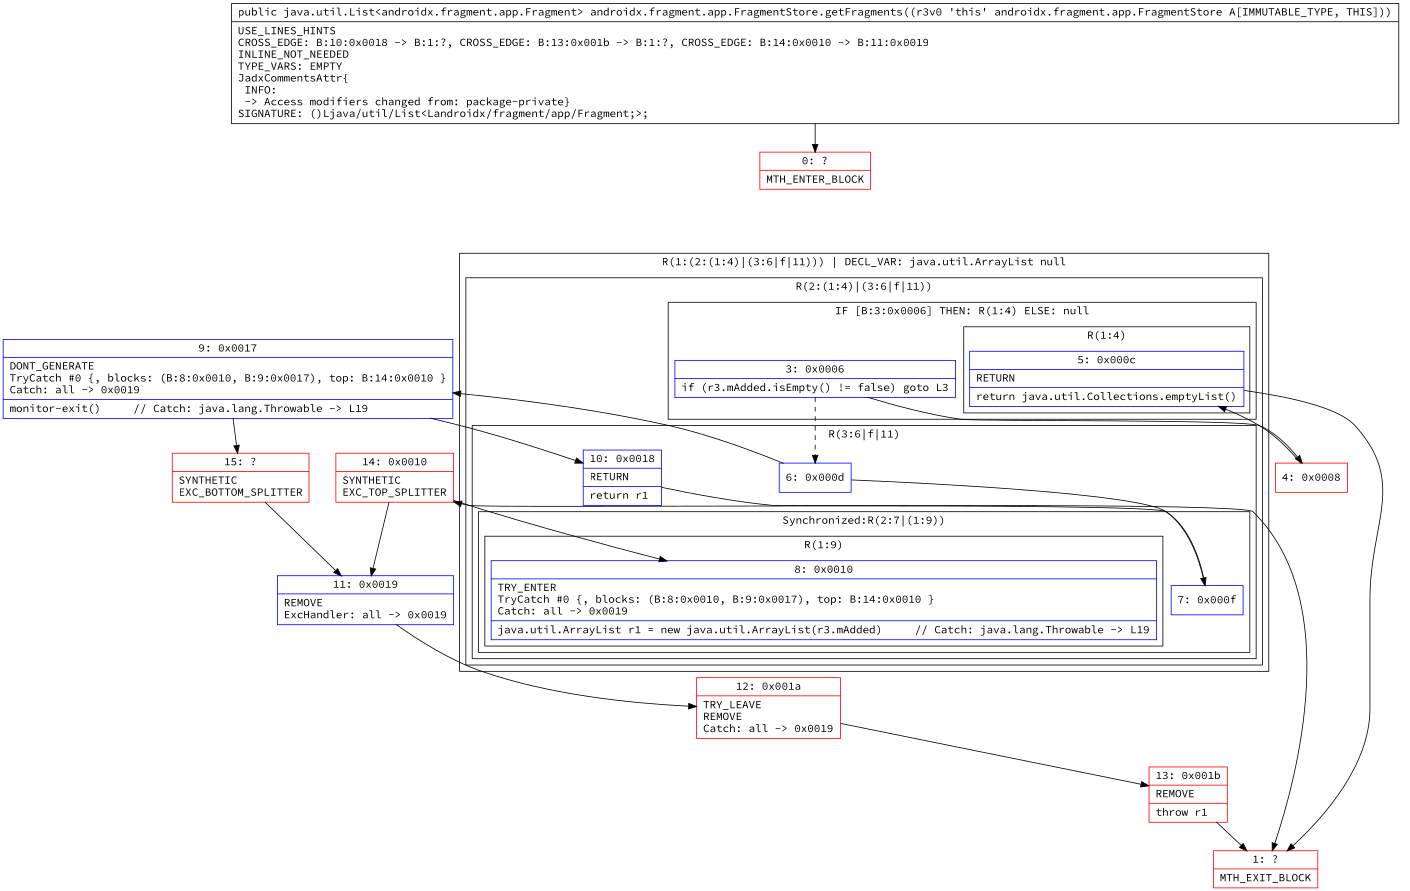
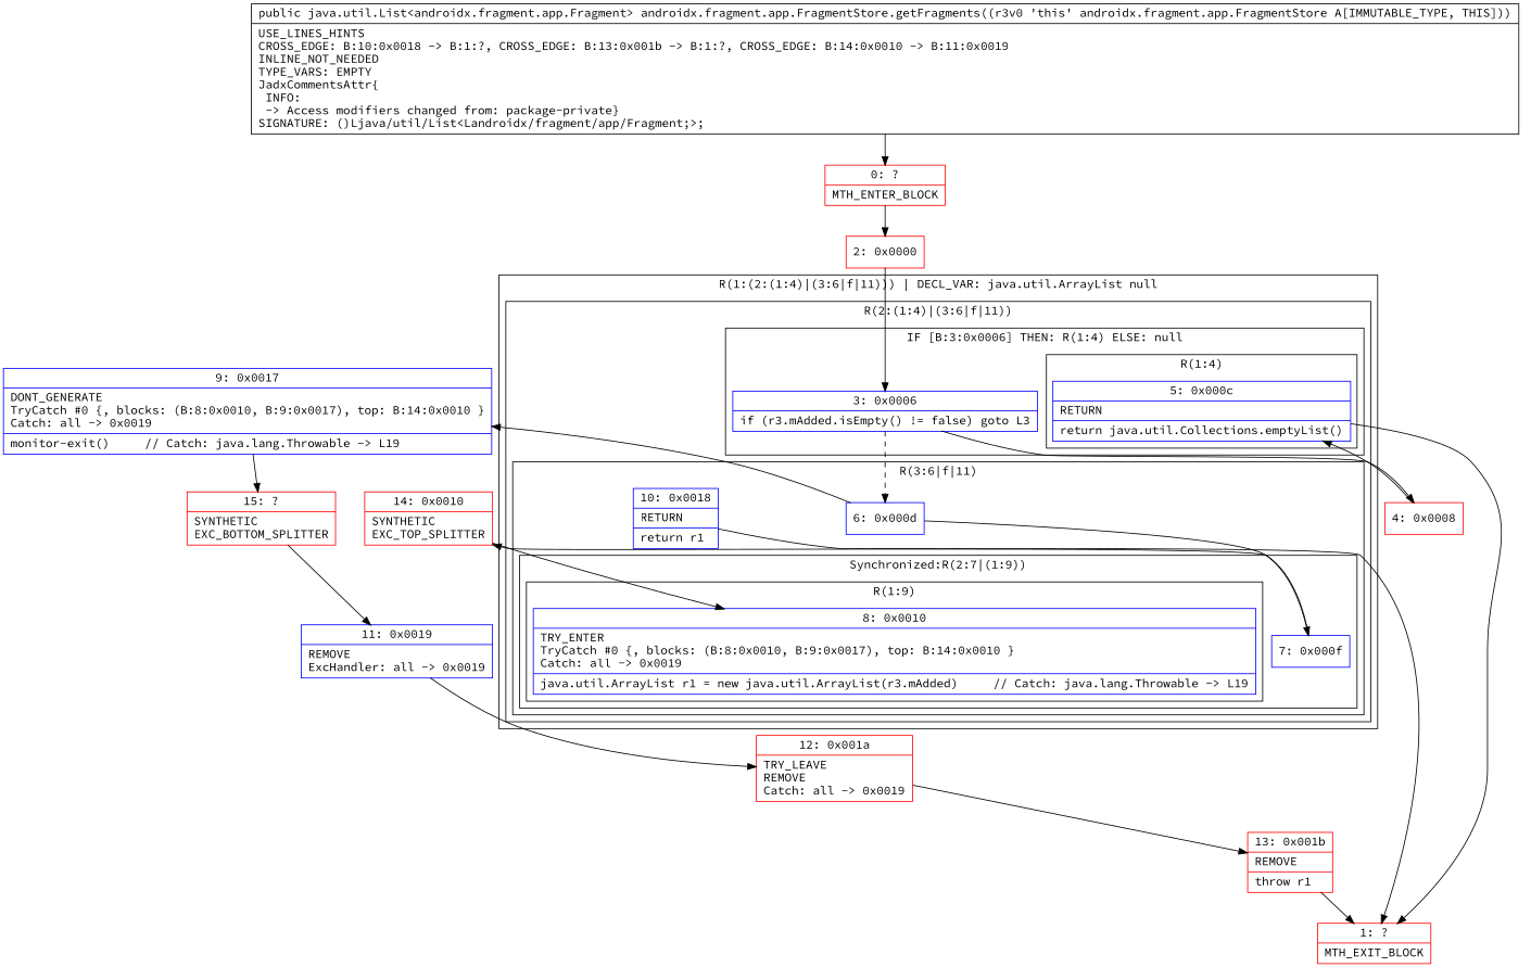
  digraph {
    fontname="Source Code Pro"
    node [color=blue fontname="Source Code Pro" shape=record]
    edge [fontname="Source Code Pro"]
    n1 [label="{5\:\ 0x000c|RETURN\l|return java.util.Collections.emptyList()\l}"]
    n2 [label="{3\:\ 0x0006|if (r3.mAdded.isEmpty() != false) goto L3\l}"]
    n3 [label="{8\:\ 0x0010|TRY_ENTER\lTryCatch #0 \{, blocks: (B:8:0x0010, B:9:0x0017), top: B:14:0x0010 \}\lCatch: all \-\> 0x0019\l|java.util.ArrayList r1 = new java.util.ArrayList(r3.mAdded)     \/\/ Catch: java.lang.Throwable \-\> L19\l}"]
    n4 [label="{7\:\ 0x000f}"]
    n5 [label="{6\:\ 0x000d}"]
    n6 [label="{10\:\ 0x0018|RETURN\l|return r1\l}"]
    n7 [color=red label="{1\:\ ?|MTH_EXIT_BLOCK\l}"]
    n8 [color=red label="{4\:\ 0x0008}"]
    n9 [color=red label="{14\:\ 0x0010|SYNTHETIC\lEXC_TOP_SPLITTER\l}"]
    n10 [label="{9\:\ 0x0017|DONT_GENERATE\lTryCatch #0 \{, blocks: (B:8:0x0010, B:9:0x0017), top: B:14:0x0010 \}\lCatch: all \-\> 0x0019\l|monitor\-exit()     \/\/ Catch: java.lang.Throwable \-\> L19\l}"]
    n11 [label="{11\:\ 0x0019|REMOVE\lExcHandler: all \-\> 0x0019\l}"]
    n12 [color=red label="{15\:\ ?|SYNTHETIC\lEXC_BOTTOM_SPLITTER\l}"]
    n13 [color=red label="{0\:\ ?|MTH_ENTER_BLOCK\l}"]
+   n14 [color=red label="{2\:\ 0x0000}"]
    n15 [color=red label="{12\:\ 0x001a|TRY_LEAVE\lREMOVE\lCatch: all \-\> 0x0019\l}"]
    n16 [color=red label="{13\:\ 0x001b|REMOVE\l|throw r1\l}"]
    n17 [label="{public java.util.List\<androidx.fragment.app.Fragment\> androidx.fragment.app.FragmentStore.getFragments((r3v0 'this' androidx.fragment.app.FragmentStore A[IMMUTABLE_TYPE, THIS]))  | USE_LINES_HINTS\lCROSS_EDGE: B:10:0x0018 \-\> B:1:?, CROSS_EDGE: B:13:0x001b \-\> B:1:?, CROSS_EDGE: B:14:0x0010 \-\> B:11:0x0019\lINLINE_NOT_NEEDED\lTYPE_VARS: EMPTY\lJadxCommentsAttr\{\l INFO: \l \-\> Access modifiers changed from: package\-private\}\lSIGNATURE: ()Ljava\/util\/List\<Landroidx\/fragment\/app\/Fragment;\>;\l}" color=""]
    subgraph cluster_1 {
      label="R(1:(2:(1:4)|(3:6|f|11))) | DECL_VAR: java.util.ArrayList null\l"
      subgraph cluster_2 {
        label="R(2:(1:4)|(3:6|f|11))"
        subgraph cluster_3 {
          label="IF [B:3:0x0006] THEN: R(1:4) ELSE: null"
          n2
          subgraph cluster_4 {
            label="R(1:4)"
            n1
          }
        }
        subgraph cluster_5 {
          label="R(3:6|f|11)"
          n5
          n6
          subgraph cluster_6 {
            label="Synchronized:R(2:7|(1:9))"
            n4
            subgraph cluster_7 {
              label="R(1:9)"
              n3
            }
          }
        }
      }
    }
    n1 -> n7
    n2 -> n5 [style=dashed]
    n2 -> n8
    n4 -> n9
    n5 -> n4
    n5 -> n10
    n6 -> n7
    n8 -> n1
    n9 -> n3
-   n9 -> n11
-   n10 -> n6
    n10 -> n12
    n11 -> n15
    n12 -> n11
+   n13 -> n14
+   n14 -> n2
    n15 -> n16
    n16 -> n7
    n17 -> n13
  }
